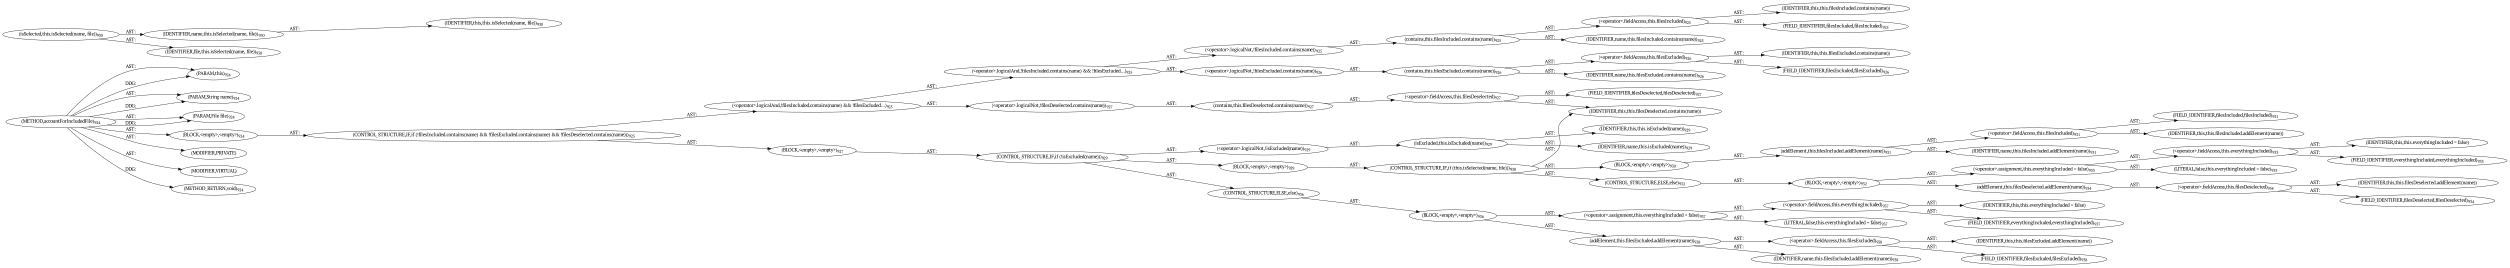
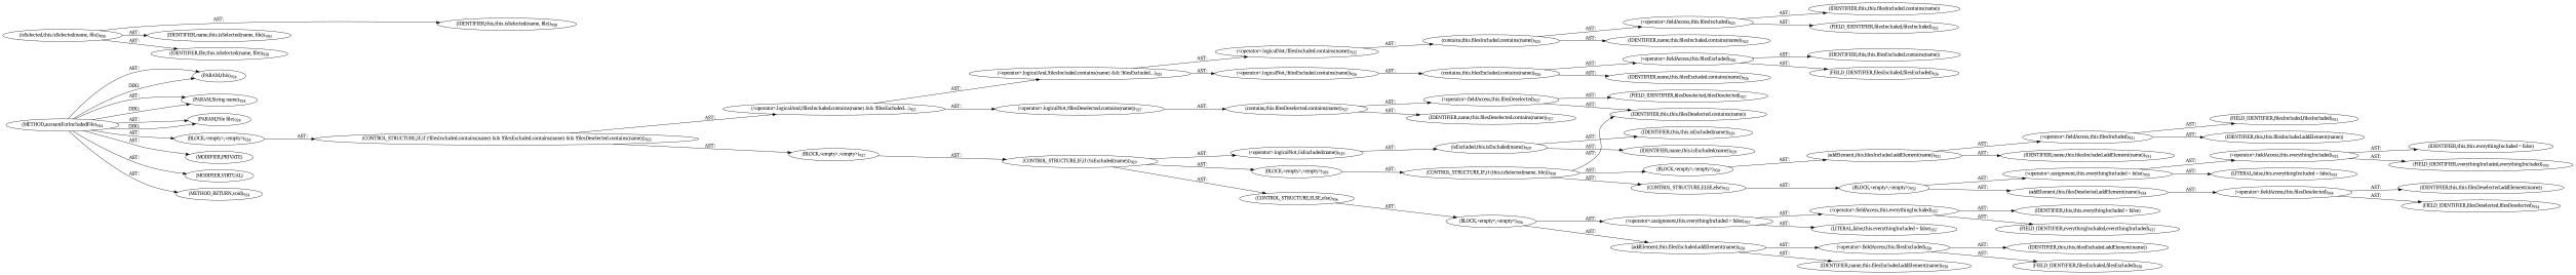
  digraph {
    fontname="PT Serif"
    rankdir=LR
    node [fontname="PT Serif"]
    edge [fontname="PT Serif"]
    n1 [label=<(METHOD,accountForIncludedFile)<SUB>924</SUB>>]
    n2 [label=<(PARAM,this)<SUB>924</SUB>>]
    n3 [label=<(PARAM,String name)<SUB>924</SUB>>]
    n4 [label=<(PARAM,File file)<SUB>924</SUB>>]
    n5 [label=<(BLOCK,&lt;empty&gt;,&lt;empty&gt;)<SUB>924</SUB>>]
    n6 [label=<(MODIFIER,PRIVATE)>]
    n7 [label=<(MODIFIER,VIRTUAL)>]
    n8 [label=<(METHOD_RETURN,void)<SUB>924</SUB>>]
    n9 [label=<(CONTROL_STRUCTURE,IF,if (!filesIncluded.contains(name) &amp;&amp; !filesExcluded.contains(name) &amp;&amp; !filesDeselected.contains(name)))<SUB>925</SUB>>]
    n10 [label=<(&lt;operator&gt;.logicalAnd,!filesIncluded.contains(name) &amp;&amp; !filesExcluded...)<SUB>925</SUB>>]
    n11 [label=<(BLOCK,&lt;empty&gt;,&lt;empty&gt;)<SUB>927</SUB>>]
    n12 [label=<(&lt;operator&gt;.logicalAnd,!filesIncluded.contains(name) &amp;&amp; !filesExcluded...)<SUB>925</SUB>>]
    n13 [label=<(&lt;operator&gt;.logicalNot,!filesDeselected.contains(name))<SUB>927</SUB>>]
    n14 [label=<(CONTROL_STRUCTURE,IF,if (!isExcluded(name)))<SUB>929</SUB>>]
    n15 [label=<(&lt;operator&gt;.logicalNot,!filesIncluded.contains(name))<SUB>925</SUB>>]
    n16 [label=<(&lt;operator&gt;.logicalNot,!filesExcluded.contains(name))<SUB>926</SUB>>]
    n17 [label=<(contains,this.filesDeselected.contains(name))<SUB>927</SUB>>]
    n18 [label=<(contains,this.filesIncluded.contains(name))<SUB>925</SUB>>]
    n19 [label=<(contains,this.filesExcluded.contains(name))<SUB>926</SUB>>]
    n20 [label=<(&lt;operator&gt;.fieldAccess,this.filesIncluded)<SUB>925</SUB>>]
    n21 [label=<(IDENTIFIER,name,this.filesIncluded.contains(name))<SUB>925</SUB>>]
    n22 [label=<(IDENTIFIER,this,this.filesIncluded.contains(name))>]
    n23 [label=<(FIELD_IDENTIFIER,filesIncluded,filesIncluded)<SUB>925</SUB>>]
    n24 [label=<(&lt;operator&gt;.fieldAccess,this.filesExcluded)<SUB>926</SUB>>]
    n25 [label=<(IDENTIFIER,name,this.filesExcluded.contains(name))<SUB>926</SUB>>]
    n26 [label=<(IDENTIFIER,this,this.filesExcluded.contains(name))>]
    n27 [label=<(FIELD_IDENTIFIER,filesExcluded,filesExcluded)<SUB>926</SUB>>]
    n28 [label=<(&lt;operator&gt;.fieldAccess,this.filesDeselected)<SUB>927</SUB>>]
+   n29 [label=<(IDENTIFIER,name,this.filesDeselected.contains(name))<SUB>927</SUB>>]
    n30 [label=<(IDENTIFIER,this,this.filesDeselected.contains(name))>]
    n31 [label=<(FIELD_IDENTIFIER,filesDeselected,filesDeselected)<SUB>927</SUB>>]
    n32 [label=<(&lt;operator&gt;.logicalNot,!isExcluded(name))<SUB>929</SUB>>]
    n33 [label=<(BLOCK,&lt;empty&gt;,&lt;empty&gt;)<SUB>929</SUB>>]
    n34 [label=<(CONTROL_STRUCTURE,ELSE,else)<SUB>936</SUB>>]
    n35 [label=<(isExcluded,this.isExcluded(name))<SUB>929</SUB>>]
    n36 [label=<(CONTROL_STRUCTURE,IF,if (this.isSelected(name, file)))<SUB>930</SUB>>]
    n37 [label=<(BLOCK,&lt;empty&gt;,&lt;empty&gt;)<SUB>936</SUB>>]
    n38 [label=<(IDENTIFIER,this,this.isExcluded(name))<SUB>929</SUB>>]
    n39 [label=<(IDENTIFIER,name,this.isExcluded(name))<SUB>929</SUB>>]
    n40 [label=<(BLOCK,&lt;empty&gt;,&lt;empty&gt;)<SUB>930</SUB>>]
    n41 [label=<(CONTROL_STRUCTURE,ELSE,else)<SUB>932</SUB>>]
    n42 [label=<(isSelected,this.isSelected(name, file))<SUB>930</SUB>>]
    n43 [label=<(IDENTIFIER,this,this.isSelected(name, file))<SUB>930</SUB>>]
    n44 [label=<(IDENTIFIER,name,this.isSelected(name, file))<SUB>930</SUB>>]
    n45 [label=<(IDENTIFIER,file,this.isSelected(name, file))<SUB>930</SUB>>]
    n46 [label=<(addElement,this.filesIncluded.addElement(name))<SUB>931</SUB>>]
    n47 [label=<(BLOCK,&lt;empty&gt;,&lt;empty&gt;)<SUB>932</SUB>>]
    n48 [label=<(&lt;operator&gt;.fieldAccess,this.filesIncluded)<SUB>931</SUB>>]
    n49 [label=<(IDENTIFIER,name,this.filesIncluded.addElement(name))<SUB>931</SUB>>]
    n50 [label=<(IDENTIFIER,this,this.filesIncluded.addElement(name))>]
    n51 [label=<(FIELD_IDENTIFIER,filesIncluded,filesIncluded)<SUB>931</SUB>>]
    n52 [label=<(&lt;operator&gt;.assignment,this.everythingIncluded = false)<SUB>933</SUB>>]
    n53 [label=<(addElement,this.filesDeselected.addElement(name))<SUB>934</SUB>>]
    n54 [label=<(&lt;operator&gt;.fieldAccess,this.everythingIncluded)<SUB>933</SUB>>]
    n55 [label=<(LITERAL,false,this.everythingIncluded = false)<SUB>933</SUB>>]
    n56 [label=<(&lt;operator&gt;.fieldAccess,this.filesDeselected)<SUB>934</SUB>>]
    n57 [label=<(IDENTIFIER,this,this.everythingIncluded = false)>]
    n58 [label=<(FIELD_IDENTIFIER,everythingIncluded,everythingIncluded)<SUB>933</SUB>>]
    n59 [label=<(IDENTIFIER,this,this.filesDeselected.addElement(name))>]
    n60 [label=<(FIELD_IDENTIFIER,filesDeselected,filesDeselected)<SUB>934</SUB>>]
    n61 [label=<(&lt;operator&gt;.assignment,this.everythingIncluded = false)<SUB>937</SUB>>]
    n62 [label=<(addElement,this.filesExcluded.addElement(name))<SUB>938</SUB>>]
    n63 [label=<(&lt;operator&gt;.fieldAccess,this.everythingIncluded)<SUB>937</SUB>>]
    n64 [label=<(LITERAL,false,this.everythingIncluded = false)<SUB>937</SUB>>]
    n65 [label=<(&lt;operator&gt;.fieldAccess,this.filesExcluded)<SUB>938</SUB>>]
    n66 [label=<(IDENTIFIER,name,this.filesExcluded.addElement(name))<SUB>938</SUB>>]
    n67 [label=<(IDENTIFIER,this,this.everythingIncluded = false)>]
    n68 [label=<(FIELD_IDENTIFIER,everythingIncluded,everythingIncluded)<SUB>937</SUB>>]
    n69 [label=<(IDENTIFIER,this,this.filesExcluded.addElement(name))>]
    n70 [label=<(FIELD_IDENTIFIER,filesExcluded,filesExcluded)<SUB>938</SUB>>]
    n1 -> n2 [label="AST: "]
    n1 -> n2 [label="DDG: "]
    n1 -> n3 [label="AST: "]
    n1 -> n3 [label="DDG: "]
    n1 -> n4 [label="AST: "]
    n1 -> n4 [label="DDG: "]
    n1 -> n5 [label="AST: "]
    n1 -> n6 [label="AST: "]
    n1 -> n7 [label="AST: "]
-   n1 -> n8 [label="DDG: "]
+   n1 -> n8 [label="AST: "]
    n5 -> n9 [label="AST: "]
    n9 -> n10 [label="AST: "]
    n9 -> n11 [label="AST: "]
    n10 -> n12 [label="AST: "]
    n10 -> n13 [label="AST: "]
    n11 -> n14 [label="AST: "]
    n12 -> n15 [label="AST: "]
    n12 -> n16 [label="AST: "]
    n13 -> n17 [label="AST: "]
    n14 -> n32 [label="AST: "]
    n14 -> n33 [label="AST: "]
    n14 -> n34 [label="AST: "]
    n15 -> n18 [label="AST: "]
    n16 -> n19 [label="AST: "]
    n17 -> n28 [label="AST: "]
+   n17 -> n29 [label="AST: "]
    n18 -> n20 [label="AST: "]
    n18 -> n21 [label="AST: "]
    n19 -> n24 [label="AST: "]
    n19 -> n25 [label="AST: "]
    n20 -> n22 [label="AST: "]
    n20 -> n23 [label="AST: "]
    n24 -> n26 [label="AST: "]
    n24 -> n27 [label="AST: "]
    n28 -> n30 [label="AST: "]
    n28 -> n31 [label="AST: "]
    n32 -> n35 [label="AST: "]
    n33 -> n36 [label="AST: "]
    n34 -> n37 [label="AST: "]
    n35 -> n38 [label="AST: "]
    n35 -> n39 [label="AST: "]
    n36 -> n30 [label="AST: "]
    n36 -> n40 [label="AST: "]
    n36 -> n41 [label="AST: "]
    n37 -> n61 [label="AST: "]
    n37 -> n62 [label="AST: "]
    n40 -> n46 [label="AST: "]
    n41 -> n47 [label="AST: "]
-   n44 -> n43 [label="AST: "]
+   n42 -> n43 [label="AST: "]
    n42 -> n44 [label="AST: "]
    n42 -> n45 [label="AST: "]
    n46 -> n48 [label="AST: "]
    n46 -> n49 [label="AST: "]
    n47 -> n52 [label="AST: "]
    n47 -> n53 [label="AST: "]
    n48 -> n50 [label="AST: "]
    n48 -> n51 [label="AST: "]
    n52 -> n54 [label="AST: "]
    n52 -> n55 [label="AST: "]
    n53 -> n56 [label="AST: "]
    n54 -> n57 [label="AST: "]
    n54 -> n58 [label="AST: "]
    n56 -> n59 [label="AST: "]
    n56 -> n60 [label="AST: "]
    n61 -> n63 [label="AST: "]
    n61 -> n64 [label="AST: "]
    n62 -> n65 [label="AST: "]
    n62 -> n66 [label="AST: "]
    n63 -> n67 [label="AST: "]
    n63 -> n68 [label="AST: "]
    n65 -> n69 [label="AST: "]
    n65 -> n70 [label="AST: "]
  }
